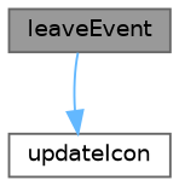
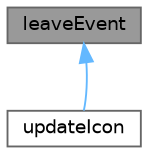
  digraph {
    rankdir=TB
    node [fontname=Helvetica fontsize=10 shape=box style=filled]
    n1 [color=gray40 fillcolor=grey60 fontcolor=black height=0.2 label=leaveEvent width=0.4]
    n2 [color=grey40 fillcolor=white height=0.2 label=updateIcon width=0.4]
-   n1 -> n2 [color=steelblue1 fontname=Helvetica fontsize=10 labelfontname=Helvetica labelfontsize=10 style=solid]
+   n2 -> n1 [color=steelblue1 fontname=Helvetica fontsize=10 labelfontname=Helvetica labelfontsize=10 style=solid]
  }
